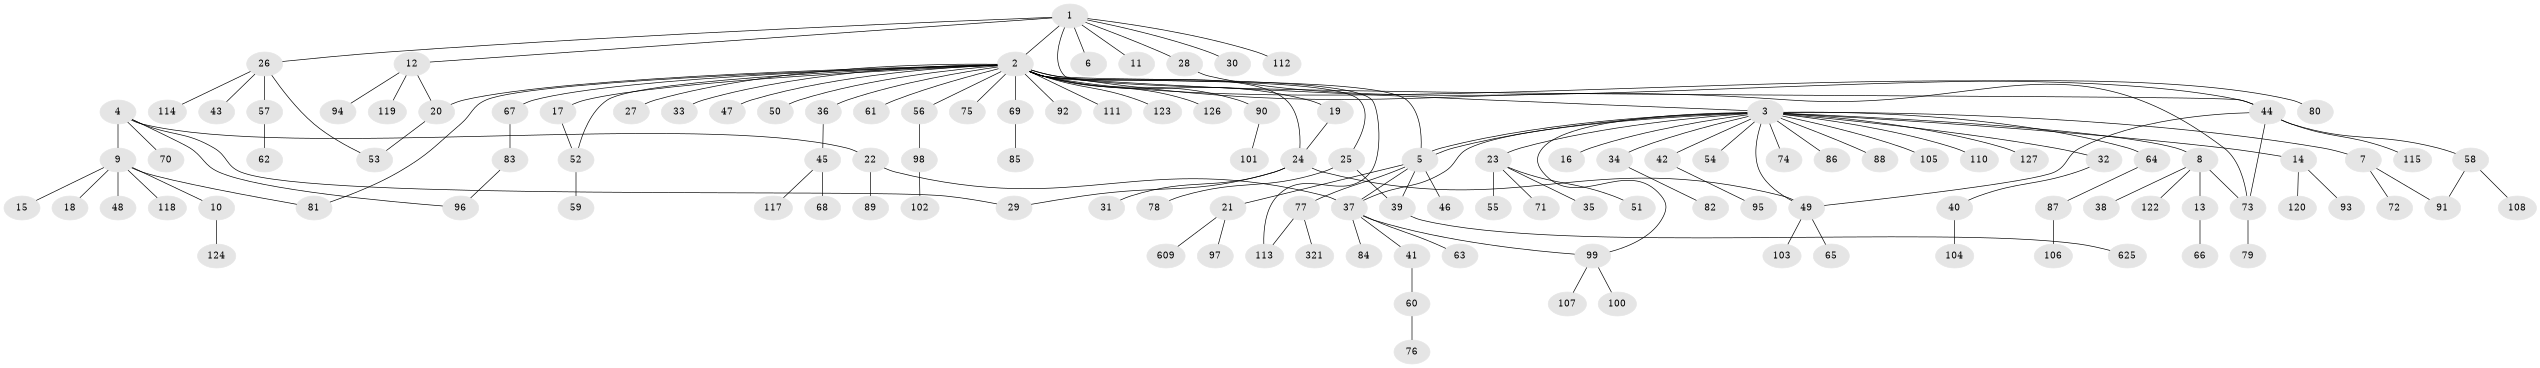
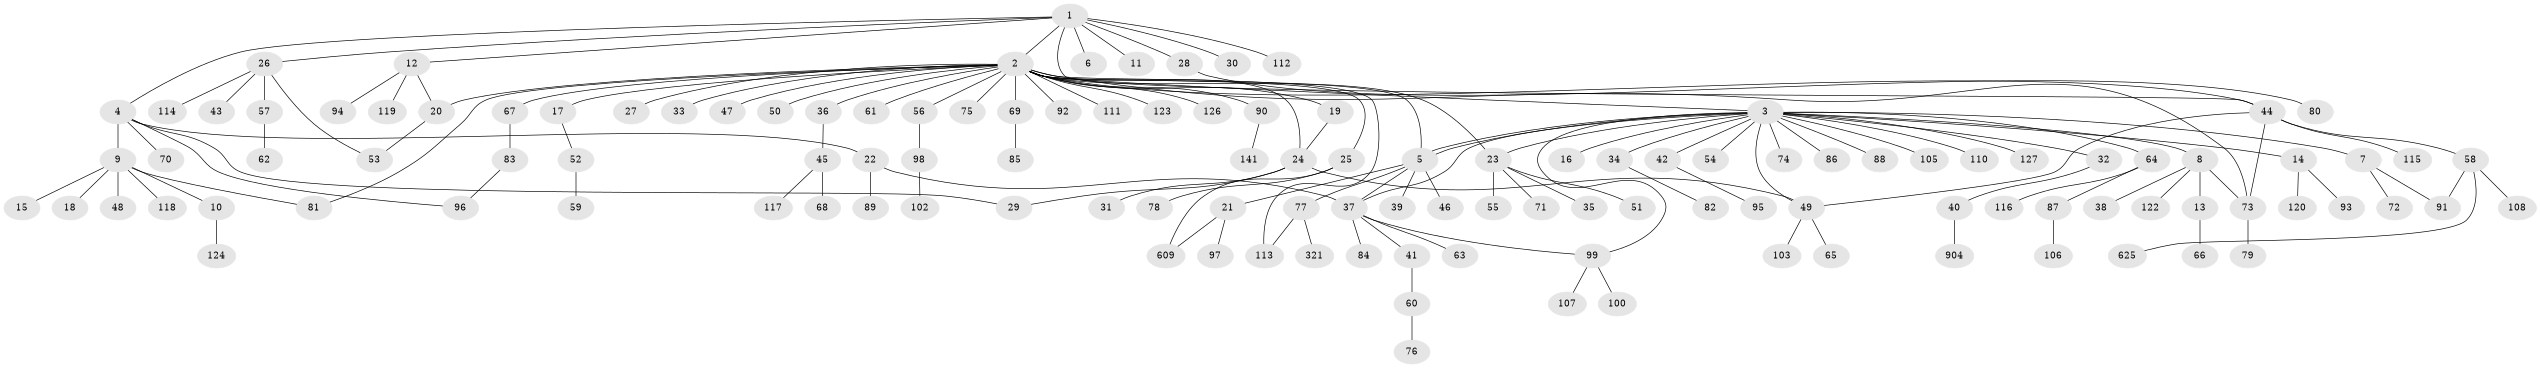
  graph {
    node [color=gray90 style=filled]
    1
    2
    4
    6
    11
    12
    26
    28
    30
    44
    112
    3
    5
    17
    19
    20
    23
    24
    25
    27
    33
    36
    47
    50
    56
    61
    67
    69
    73
    75
    81
    90
    92
    111
    113
    123
    126
    9
    22
    29
    70
    96
    94
    119
    53
    43
    57
    114
    80
    49
    58
    115
    7
    8
    14
    16
    32
    34
    37
    42
    54
    64
    74
    86
    88
    99
    105
    110
    127
    21
    39
    46
    77
    52
    35
    51
    55
    71
    31
    n80 [label=609]
    78
    45
    98
    83
    85
    79
-   101
+   101 [label=141]
    72
    91
    13
    38
    122
    93
    120
    40
    82
    41
    63
    84
    95
    65
    103
    87
+   116
    100
    107
    10
    15
    18
    48
    118
    89
    97
    n114 [label=321]
    66
    124
    59
    62
-   104
+   104 [label=904]
    68
    117
    60
    76
    108
    n125 [label=625]
    102
    106
    1 -- 2
+   1 -- 4
    1 -- 6
    1 -- 11
    1 -- 12
    1 -- 26
    1 -- 28
    1 -- 30
    1 -- 44
    1 -- 112
    2 -- 44
    2 -- 3
    2 -- 5
    2 -- 17
    2 -- 19
    2 -- 20
-   2 -- 52
+   2 -- 23
    2 -- 24
    2 -- 25
    2 -- 27
    2 -- 33
    2 -- 36
    2 -- 47
    2 -- 50
    2 -- 56
    2 -- 61
    2 -- 67
    2 -- 69
    2 -- 73
    2 -- 75
    2 -- 81
    2 -- 90
    2 -- 92
    2 -- 111
    2 -- 113
    2 -- 123
    2 -- 126
    4 -- 9
    4 -- 22
    4 -- 29
    4 -- 70
    4 -- 96
    12 -- 20
    12 -- 94
    12 -- 119
    26 -- 53
    26 -- 43
    26 -- 57
    26 -- 114
    28 -- 80
    44 -- 73
    44 -- 49
    44 -- 58
    44 -- 115
    3 -- 5
    3 -- 5
    3 -- 23
    3 -- 49
    3 -- 7
    3 -- 8
    3 -- 14
    3 -- 16
    3 -- 32
    3 -- 34
    3 -- 37
    3 -- 42
    3 -- 54
    3 -- 64
    3 -- 74
    3 -- 86
    3 -- 88
    3 -- 99
    3 -- 105
    3 -- 110
    3 -- 127
    5 -- 37
    5 -- 21
    5 -- 39
    5 -- 46
    5 -- 77
    17 -- 52
    19 -- 24
    20 -- 53
    23 -- 35
    23 -- 51
    23 -- 55
    23 -- 71
    24 -- 29
    24 -- 49
    24 -- 31
-   25 -- 39
+   25 -- n80
    25 -- 78
    36 -- 45
    56 -- 98
    67 -- 83
    69 -- 85
    73 -- 79
    90 -- 101
    9 -- 81
    9 -- 10
    9 -- 15
    9 -- 18
    9 -- 48
    9 -- 118
    22 -- 37
    22 -- 89
    57 -- 62
    49 -- 65
    49 -- 103
    58 -- 91
    58 -- 108
-   39 -- n125
+   58 -- n125
    7 -- 72
    7 -- 91
    8 -- 73
    8 -- 13
    8 -- 38
    8 -- 122
    14 -- 93
    14 -- 120
    32 -- 40
    34 -- 82
    37 -- 99
    37 -- 41
    37 -- 63
    37 -- 84
    42 -- 95
    64 -- 87
+   64 -- 116
    99 -- 100
    99 -- 107
    21 -- n80
    21 -- 97
    77 -- 113
    77 -- n114
    52 -- 59
    45 -- 68
    45 -- 117
    98 -- 102
    83 -- 96
    13 -- 66
    40 -- 104
    41 -- 60
    87 -- 106
    10 -- 124
    60 -- 76
  }
